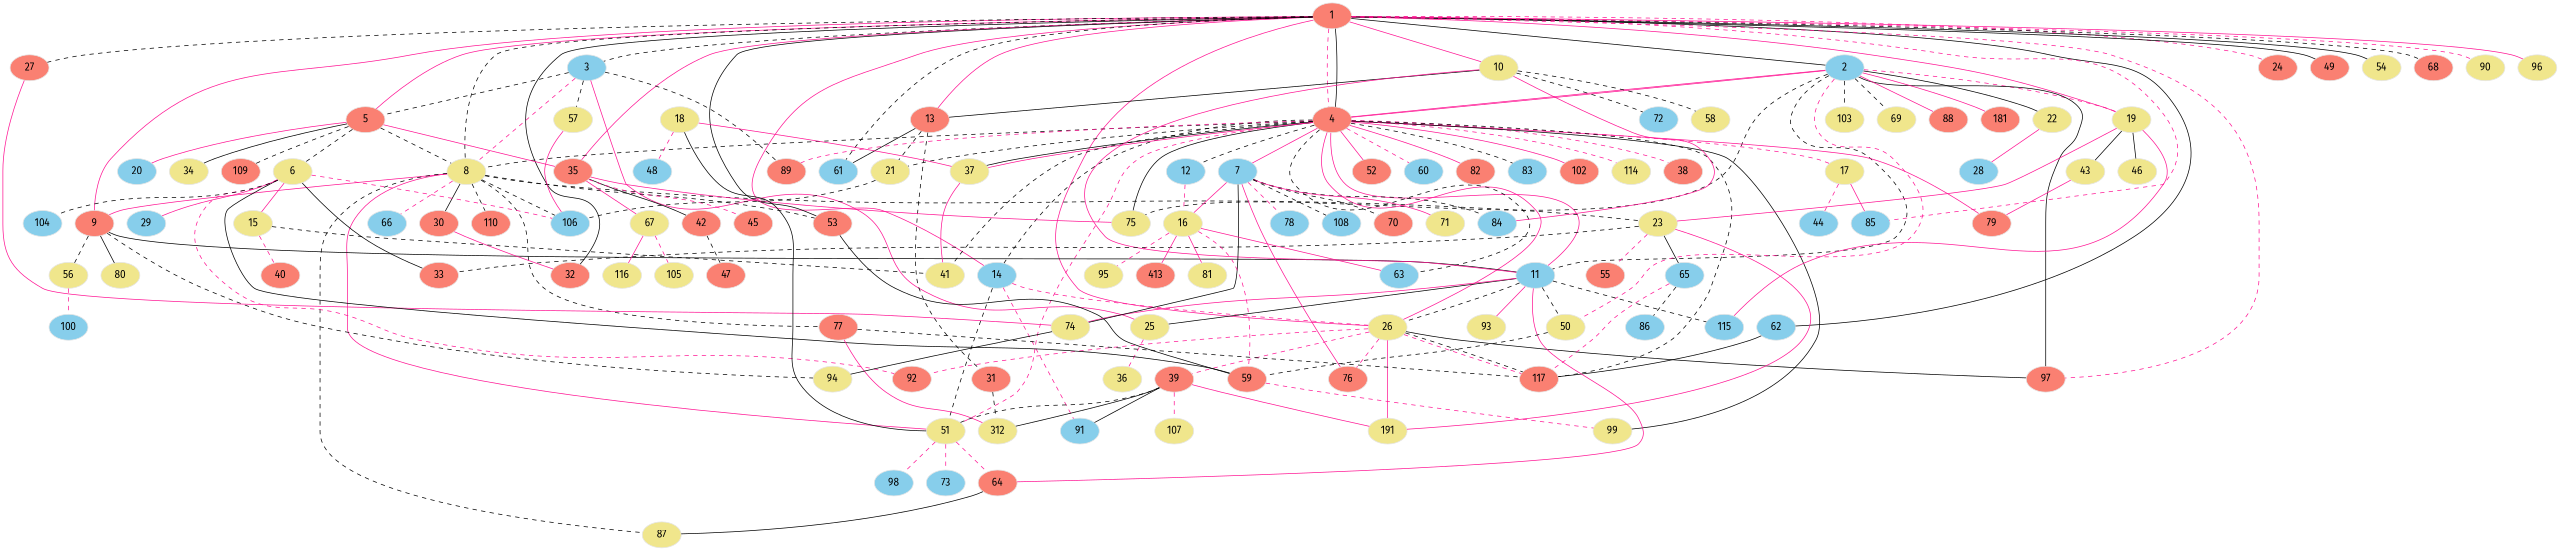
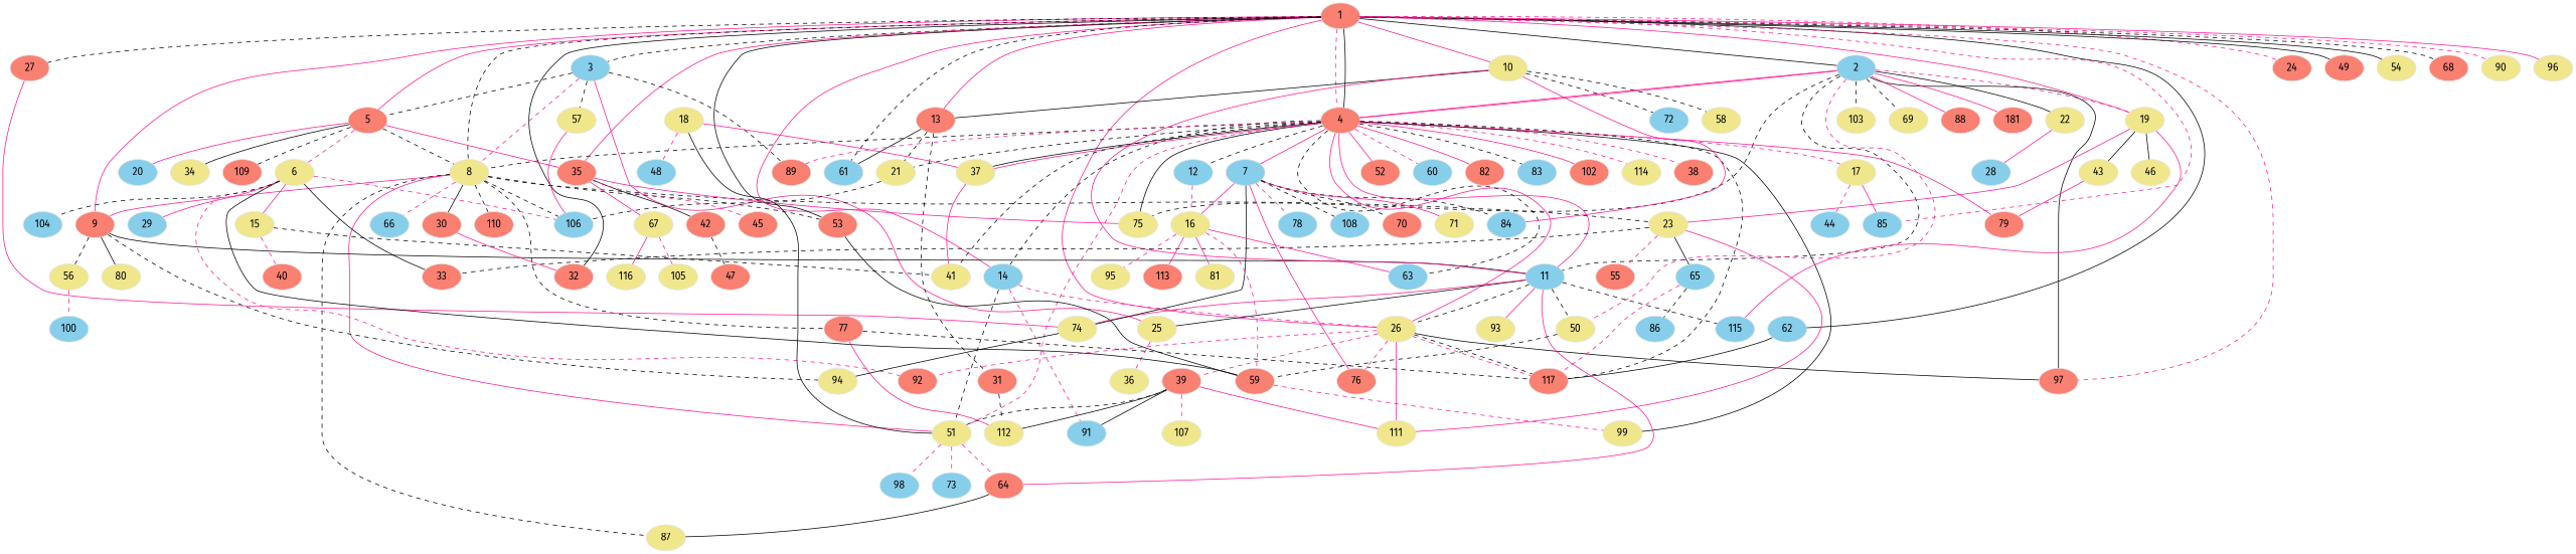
  graph {
    fontname="Fira Sans"
    node [color=gray90 fillcolor=khaki fontname="Fira Sans" style=filled]
    edge [color=deeppink fontname="Fira Sans" style=dashed]
    1 [fillcolor=salmon]
    2 [fillcolor=skyblue]
    3 [fillcolor=skyblue]
    4 [fillcolor=salmon]
    5 [fillcolor=salmon]
    8
    9 [fillcolor=salmon]
    10
    13 [fillcolor=salmon]
    14 [fillcolor=skyblue]
    19
    24 [fillcolor=salmon]
    26
    27 [fillcolor=salmon]
    32 [fillcolor=salmon]
    35 [fillcolor=salmon]
    49 [fillcolor=salmon]
    53 [fillcolor=salmon]
    54
    61 [fillcolor=skyblue]
    62 [fillcolor=skyblue]
    68 [fillcolor=salmon]
    85 [fillcolor=skyblue]
    90
    96
    97 [fillcolor=salmon]
    11 [fillcolor=skyblue]
    22
    50
    69
    75
    88 [fillcolor=salmon]
    n33 [fillcolor=salmon label=181]
    103
    25
    57
    89 [fillcolor=salmon]
    63 [fillcolor=skyblue]
    7 [fillcolor=skyblue]
    12 [fillcolor=skyblue]
    17
    21
    37
    38 [fillcolor=salmon]
    41
    51
    52 [fillcolor=salmon]
    60 [fillcolor=skyblue]
    79 [fillcolor=salmon]
    82 [fillcolor=salmon]
    83 [fillcolor=skyblue]
    99
    102 [fillcolor=salmon]
    114
    117 [fillcolor=salmon]
    6
    20 [fillcolor=skyblue]
    34
    109 [fillcolor=salmon]
    106 [fillcolor=skyblue]
    23
    30 [fillcolor=salmon]
    66 [fillcolor=skyblue]
    77 [fillcolor=salmon]
    87
    110 [fillcolor=salmon]
    56
    80
    94
    84 [fillcolor=skyblue]
    58
    72 [fillcolor=skyblue]
    31 [fillcolor=salmon]
    91 [fillcolor=skyblue]
    115 [fillcolor=skyblue]
    43
    46
    92 [fillcolor=salmon]
    76 [fillcolor=salmon]
-   111 [label=191]
+   111
    39 [fillcolor=salmon]
    74
    42 [fillcolor=salmon]
    45 [fillcolor=salmon]
    67
    59 [fillcolor=salmon]
    64 [fillcolor=salmon]
    93
    28 [fillcolor=skyblue]
    36
    16
    70 [fillcolor=salmon]
    71
    78 [fillcolor=skyblue]
    108 [fillcolor=skyblue]
    44 [fillcolor=skyblue]
    73 [fillcolor=skyblue]
    98 [fillcolor=skyblue]
    15
    29 [fillcolor=skyblue]
    33 [fillcolor=salmon]
    104 [fillcolor=skyblue]
    40 [fillcolor=salmon]
    81
    95
-   113 [fillcolor=salmon label=413]
+   113 [fillcolor=salmon]
    55 [fillcolor=salmon]
    65 [fillcolor=skyblue]
-   112 [label=312]
+   112
    100 [fillcolor=skyblue]
    18
    48 [fillcolor=skyblue]
    86 [fillcolor=skyblue]
    107
    47 [fillcolor=salmon]
    105
    116
    1 -- 2 [color=black style=solid]
    1 -- 3 [color=black]
    1 -- 4
    1 -- 4 [color=black style=solid]
    1 -- 5 [style=solid]
    1 -- 8 [color=black]
    1 -- 9 [style=solid]
    1 -- 10 [style=solid]
    1 -- 13 [style=solid]
    1 -- 14 [style=solid]
    1 -- 19 [style=solid]
    1 -- 24
    1 -- 26 [style=solid]
    1 -- 27 [color=black]
    1 -- 32 [color=black style=solid]
    1 -- 35 [style=solid]
    1 -- 49 [color=black style=solid]
    1 -- 53 [color=black style=solid]
    1 -- 54 [color=black style=solid]
    1 -- 61 [color=black]
    1 -- 62 [color=black style=solid]
    1 -- 68 [color=black]
    1 -- 85
    1 -- 90
    1 -- 96 [style=solid]
    1 -- 97
    2 -- 4 [style=solid]
    2 -- 4 [style=solid]
    2 -- 19
    2 -- 97 [color=black style=solid]
    2 -- 11 [color=black]
    2 -- 22 [color=black style=solid]
    2 -- 50
    2 -- 69 [color=black]
    2 -- 75 [color=black]
    2 -- 88 [style=solid]
    2 -- n33 [style=solid]
    2 -- 103 [color=black]
    3 -- 5 [color=black]
    3 -- 8
    3 -- 25 [style=solid]
    3 -- 57 [color=black]
    3 -- 89 [color=black]
    4 -- 8 [color=black]
    4 -- 14 [color=black]
    4 -- 26 [style=solid]
    4 -- 11 [style=solid]
    4 -- 75 [color=black style=solid]
    4 -- 89
    4 -- 63 [color=black]
    4 -- 7 [style=solid]
    4 -- 12 [color=black]
    4 -- 17
    4 -- 21 [color=black]
    4 -- 37 [color=black style=solid]
    4 -- 37 [style=solid]
    4 -- 38
    4 -- 41 [color=black]
    4 -- 51
    4 -- 52 [style=solid]
    4 -- 60
    4 -- 79 [style=solid]
    4 -- 82 [style=solid]
    4 -- 83 [color=black]
    4 -- 99 [color=black style=solid]
    4 -- 102 [style=solid]
    4 -- 114
    4 -- 117 [color=black]
    5 -- 8 [color=black]
    5 -- 35 [style=solid]
-   5 -- 6 [color=black]
+   5 -- 6
    5 -- 20 [style=solid]
    5 -- 34 [color=black style=solid]
    5 -- 109 [color=black]
    8 -- 9 [style=solid]
    8 -- 53 [color=black]
    8 -- 51 [style=solid]
    8 -- 106 [color=black]
    8 -- 23 [color=black]
    8 -- 30 [color=black style=solid]
    8 -- 66
    8 -- 77 [color=black]
    8 -- 87 [color=black]
    8 -- 110 [color=black]
    9 -- 11 [color=black style=solid]
    9 -- 56 [color=black]
    9 -- 80 [color=black style=solid]
    9 -- 94 [color=black]
    10 -- 13 [color=black style=solid]
    10 -- 11 [style=solid]
    10 -- 84 [style=solid]
    10 -- 58 [color=black]
    10 -- 72 [color=black]
    13 -- 61 [color=black style=solid]
    13 -- 21 [color=black]
    13 -- 31 [color=black]
    14 -- 26
    14 -- 51 [color=black]
    14 -- 91
    19 -- 23 [style=solid]
    19 -- 115 [style=solid]
    19 -- 43 [color=black style=solid]
    19 -- 46 [color=black style=solid]
    26 -- 97 [color=black style=solid]
    26 -- 117
    26 -- 117 [color=black]
    26 -- 92
    26 -- 76
    26 -- 111 [style=solid]
    26 -- 39
    27 -- 74 [style=solid]
    35 -- 75 [style=solid]
    35 -- 42 [color=black style=solid]
    35 -- 45
    35 -- 67 [style=solid]
    53 -- 59 [color=black style=solid]
    62 -- 117 [color=black style=solid]
    11 -- 26 [color=black]
    11 -- 50 [color=black]
    11 -- 25 [color=black style=solid]
    11 -- 115 [color=black]
    11 -- 74 [style=solid]
    11 -- 64 [style=solid]
    11 -- 93 [style=solid]
    22 -- 28 [style=solid]
    50 -- 59 [color=black]
    25 -- 36
    57 -- 106 [style=solid]
    7 -- 84 [color=black]
    7 -- 76 [style=solid]
    7 -- 74 [color=black style=solid]
    7 -- 16 [style=solid]
    7 -- 70 [color=black]
    7 -- 71 [style=solid]
    7 -- 78
    7 -- 108 [color=black]
    12 -- 16
    17 -- 85 [style=solid]
    17 -- 44
    21 -- 106 [color=black]
    37 -- 41 [style=solid]
    51 -- 64
    51 -- 73
    51 -- 98
    6 -- 106
    6 -- 92
    6 -- 59 [color=black style=solid]
    6 -- 15 [style=solid]
    6 -- 29 [style=solid]
    6 -- 33 [color=black style=solid]
    6 -- 104 [color=black]
    23 -- 111 [style=solid]
    23 -- 33 [color=black]
    23 -- 55
    23 -- 65 [color=black style=solid]
    30 -- 32 [style=solid]
    77 -- 117 [color=black]
    77 -- 112 [style=solid]
    56 -- 100
    31 -- 112 [color=black]
    43 -- 79 [style=solid]
    39 -- 51 [color=black]
    39 -- 91 [color=black style=solid]
    39 -- 111 [style=solid]
    39 -- 112 [color=black style=solid]
    39 -- 107
    74 -- 94 [color=black style=solid]
    42 -- 47 [color=black]
    67 -- 105
    67 -- 116 [style=solid]
    59 -- 99
    64 -- 87 [color=black style=solid]
    16 -- 63 [style=solid]
    16 -- 59
    16 -- 81 [style=solid]
    16 -- 95
    16 -- 113 [style=solid]
    15 -- 41 [color=black]
    15 -- 40
    65 -- 117
    65 -- 86 [color=black]
    18 -- 37 [style=solid]
    18 -- 51 [color=black style=solid]
    18 -- 48
  }
